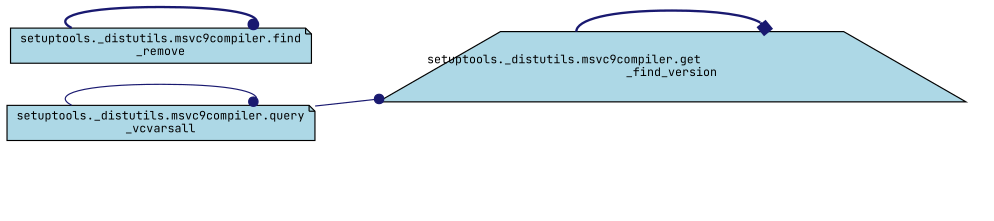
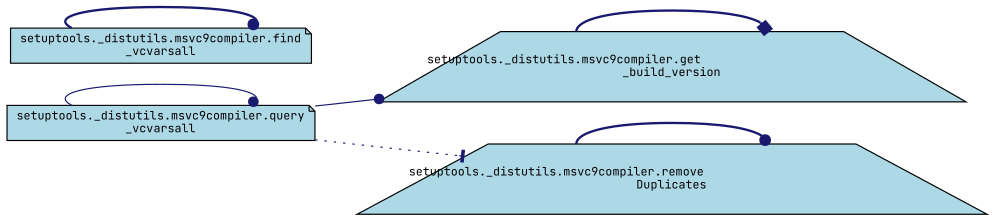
  digraph {
    fontname="JetBrains Mono"
    rankdir=LR
    node [color=black fillcolor=lightblue fontname="JetBrains Mono" fontsize=10 shape=note style=filled]
    edge [arrowhead=dot color=midnightblue fontname="JetBrains Mono" fontsize=10 labelfontname=Helvetica labelfontsize=10 style=bold]
    n1 [fontcolor=black height=0.2 label="setuptools._distutils.msvc9compiler.query\l_vcvarsall" width=0.4]
-   n2 [height=0.2 label="setuptools._distutils.msvc9compiler.get\l_find_version" shape=trapezium width=0.4]
-   n4 [height=0.2 label="setuptools._distutils.msvc9compiler.find\l_remove" width=0.4]
+   n2 [height=0.2 label="setuptools._distutils.msvc9compiler.get\l_build_version" shape=trapezium width=0.4]
+   n3 [height=0.2 label="setuptools._distutils.msvc9compiler.remove\lDuplicates" shape=trapezium width=0.4]
+   n4 [height=0.2 label="setuptools._distutils.msvc9compiler.find\l_vcvarsall" width=0.4]
    n1 -> n1 [style=solid]
    n1 -> n2 [style=solid]
+   n1 -> n3 [arrowhead=tee style=dotted]
    n2 -> n2 [arrowhead=box]
+   n3 -> n3
    n4 -> n4
  }
